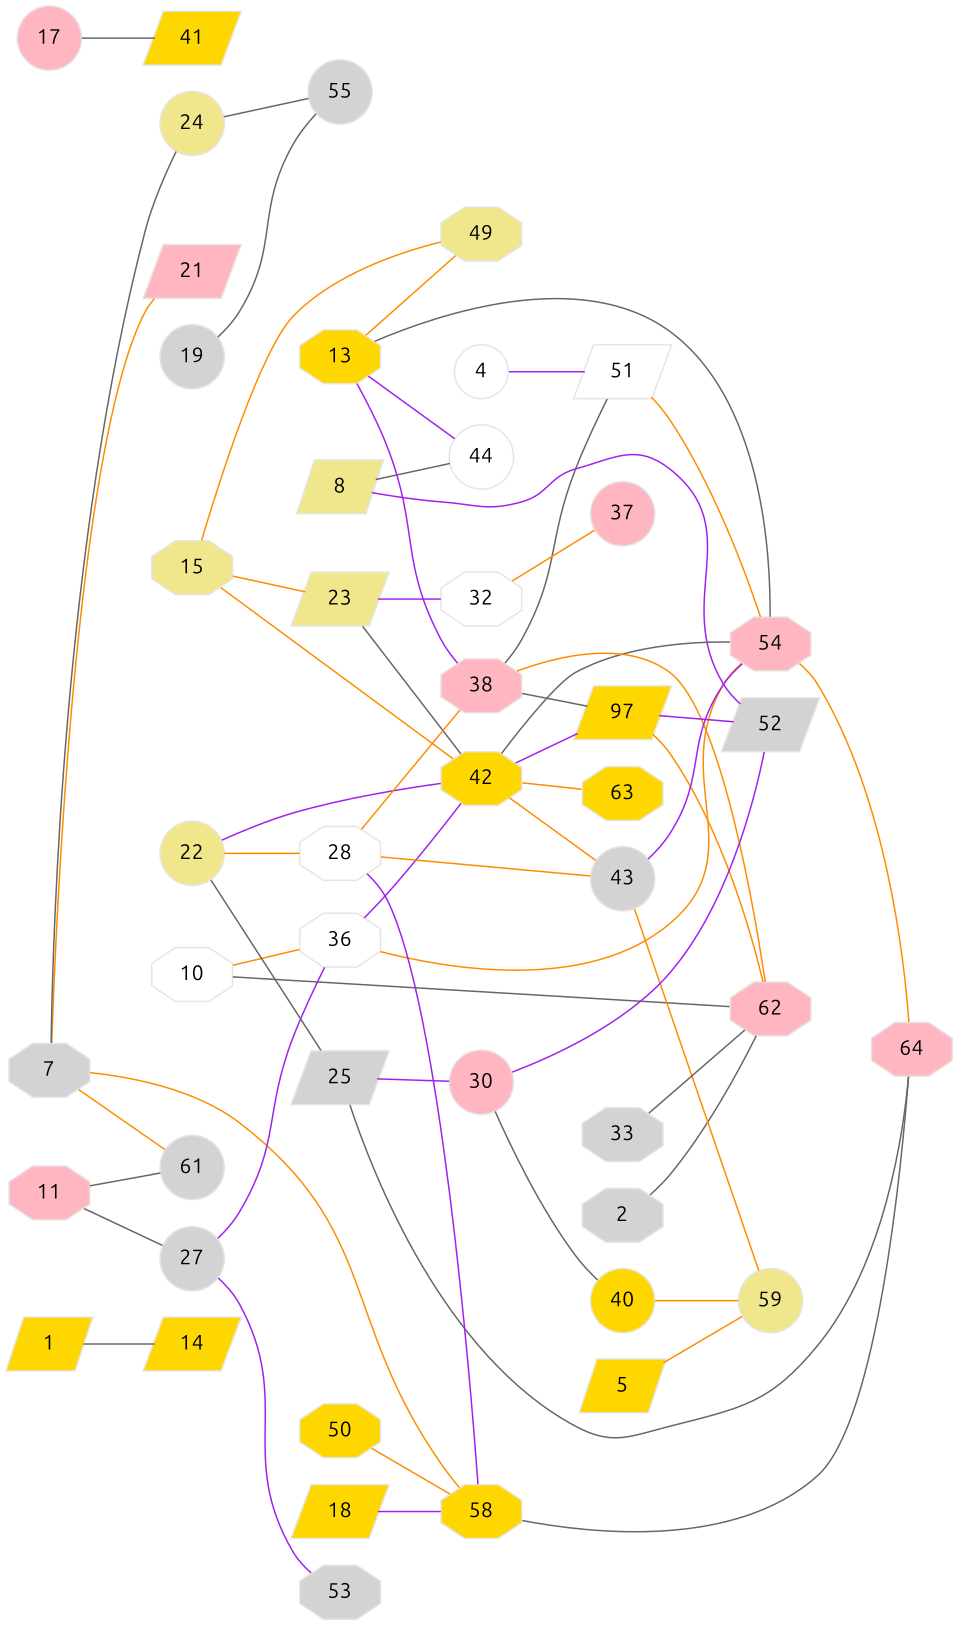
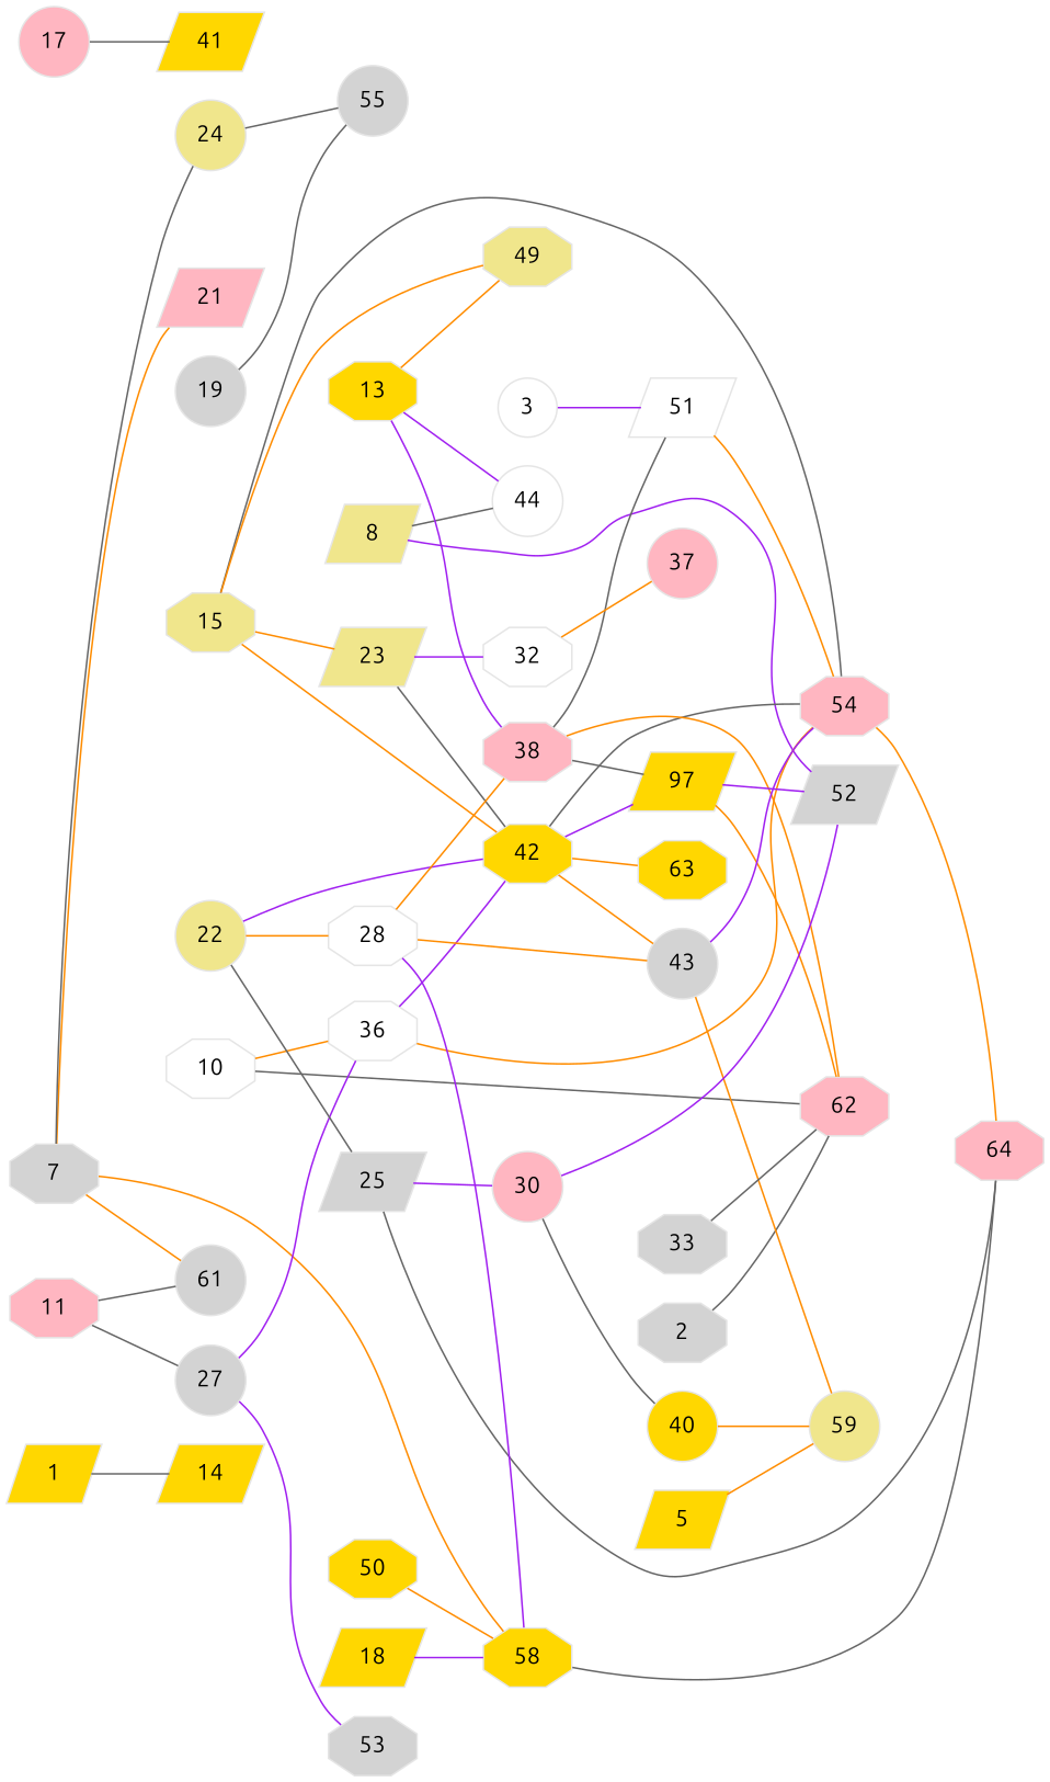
  graph {
    fontname=Ubuntu
    rankdir=LR
    node [color=gray90 fillcolor=gold fontname=Ubuntu shape=octagon style=filled]
    edge [color=darkorange fontname=Ubuntu weight=1.0]
    1 [shape=parallelogram]
    14 [shape=parallelogram]
    2 [fillcolor=lightgrey]
    62 [fillcolor=lightpink]
-   3 [fillcolor=white shape=circle label=4]
+   3 [fillcolor=white shape=circle]
    51 [fillcolor=white shape=parallelogram]
    54 [fillcolor=lightpink]
    5 [shape=parallelogram]
    59 [fillcolor=khaki shape=circle]
    7 [fillcolor=lightgrey]
    21 [fillcolor=lightpink shape=parallelogram]
    24 [fillcolor=khaki shape=circle]
    58
    61 [fillcolor=lightgrey shape=circle]
    55 [fillcolor=lightgrey shape=circle]
    64 [fillcolor=lightpink]
    8 [fillcolor=khaki shape=parallelogram]
    44 [fillcolor=white shape=circle]
    52 [fillcolor=lightgrey shape=parallelogram]
    10 [fillcolor=white]
    36 [fillcolor=white]
    42
    11 [fillcolor=lightpink]
    27 [fillcolor=lightgrey shape=circle]
    53 [fillcolor=lightgrey]
    13
    38 [fillcolor=lightpink]
    49 [fillcolor=khaki]
    n29 [label=97 shape=parallelogram]
    15 [fillcolor=khaki]
    23 [fillcolor=khaki shape=parallelogram]
    32 [fillcolor=white]
    43 [fillcolor=lightgrey shape=circle]
    63
    17 [fillcolor=lightpink shape=circle]
    41 [shape=parallelogram]
    18 [shape=parallelogram]
    19 [fillcolor=lightgrey shape=circle]
    25 [fillcolor=lightgrey shape=parallelogram]
    30 [fillcolor=lightpink shape=circle]
    22 [fillcolor=khaki shape=circle]
    28 [fillcolor=white]
    37 [fillcolor=lightpink shape=circle]
    40 [shape=circle]
    33 [fillcolor=lightgrey]
    50
    1 -- 14 [color=gray40]
    2 -- 62 [color=gray40]
    3 -- 51 [color=purple]
    51 -- 54
    54 -- 64 [weight=2.0]
    5 -- 59
    7 -- 21
    7 -- 24 [color=gray40]
    7 -- 58
    7 -- 61
    24 -- 55 [color=gray40]
    58 -- 64 [color=gray40]
    8 -- 44 [color=gray40]
    8 -- 52 [color=purple]
    10 -- 62 [color=gray40]
    10 -- 36
    36 -- 54
    36 -- 42 [color=purple weight=2.0]
    42 -- 54 [color=gray40 weight=2.0]
    42 -- n29 [color=purple]
    42 -- 43
    42 -- 63
    11 -- 61 [color=gray40]
    11 -- 27 [color=gray40]
    27 -- 36 [color=purple weight=3.0]
    27 -- 53 [color=purple]
-   13 -- 54 [color=gray40]
+   15 -- 54 [color=gray40]
    13 -- 44 [color=purple]
    13 -- 38 [color=purple]
    13 -- 49
    38 -- 62
    38 -- 51 [color=gray40]
    38 -- n29 [color=gray40]
    n29 -- 62
    n29 -- 52 [color=purple]
    15 -- 42
    15 -- 49
    15 -- 23
    23 -- 42 [color=gray40]
    23 -- 32 [color=purple]
    32 -- 37
    43 -- 54 [color=purple]
    43 -- 59
    17 -- 41 [color=gray40]
    18 -- 58 [color=purple]
    19 -- 55 [color=gray40]
    25 -- 64 [color=gray40]
    25 -- 30 [color=purple]
    30 -- 52 [color=purple]
    30 -- 40 [color=gray40]
    22 -- 42 [color=purple]
    22 -- 25 [color=gray40]
    22 -- 28
    28 -- 58 [color=purple]
    28 -- 38 [weight=2.0]
    28 -- 43
    40 -- 59
    33 -- 62 [color=gray40]
    50 -- 58
  }
